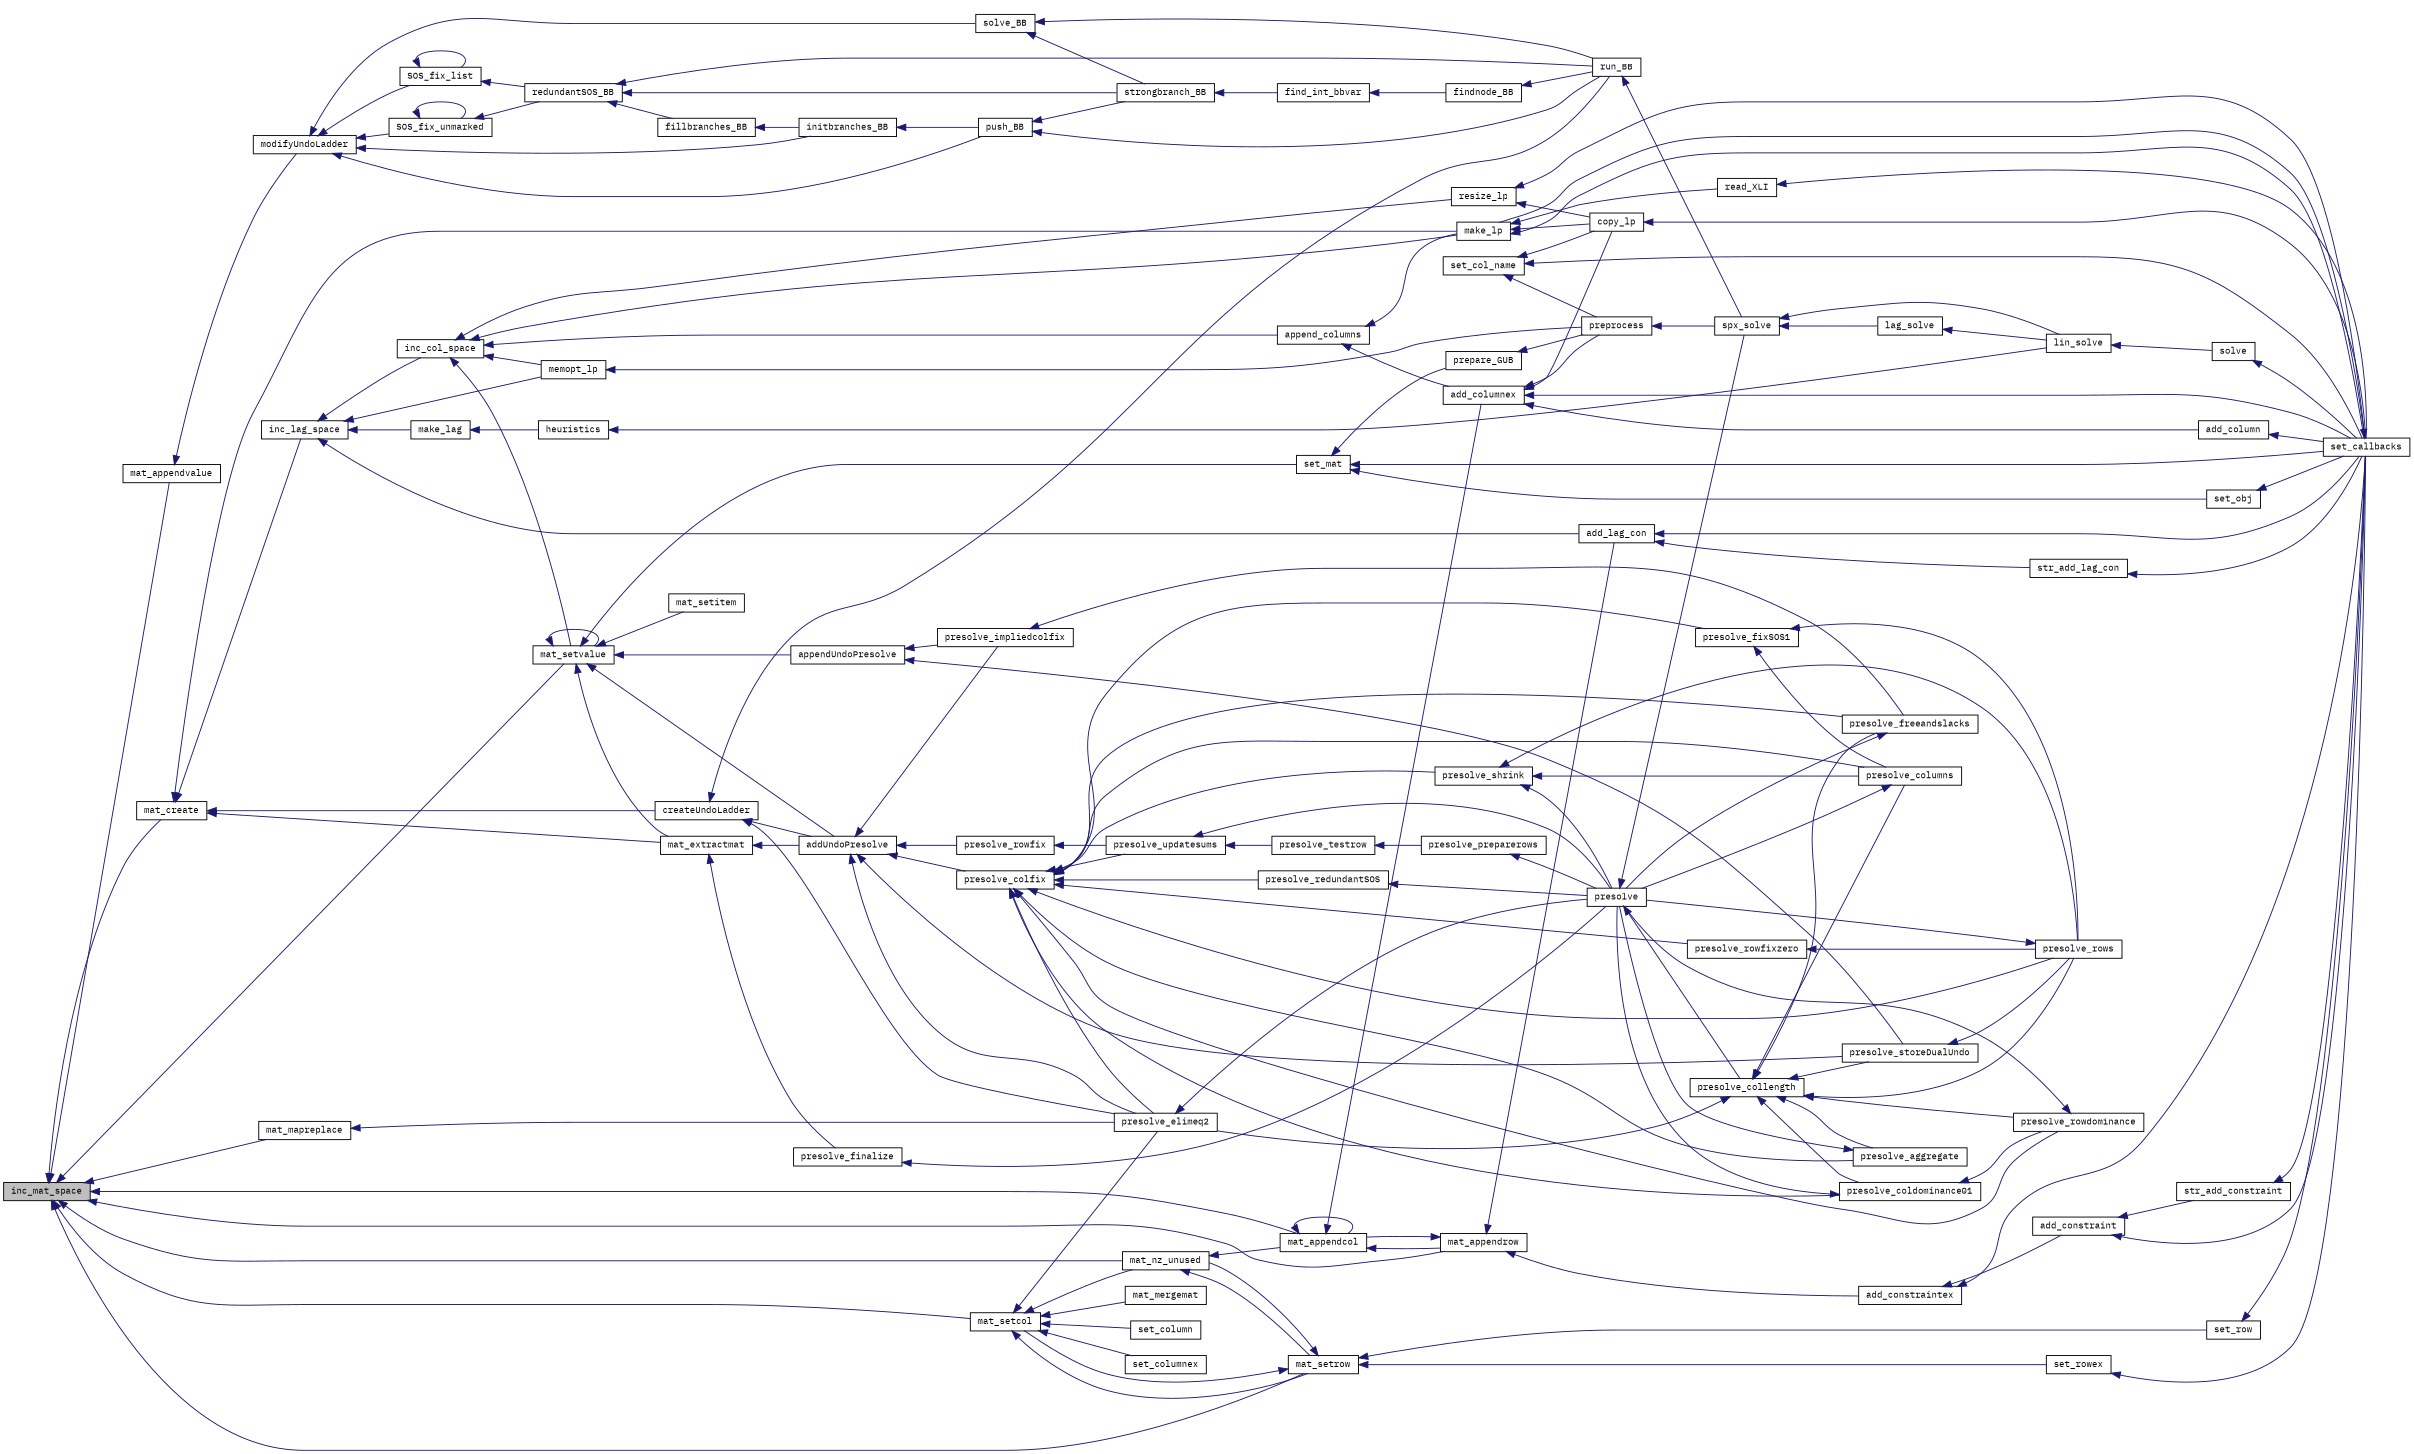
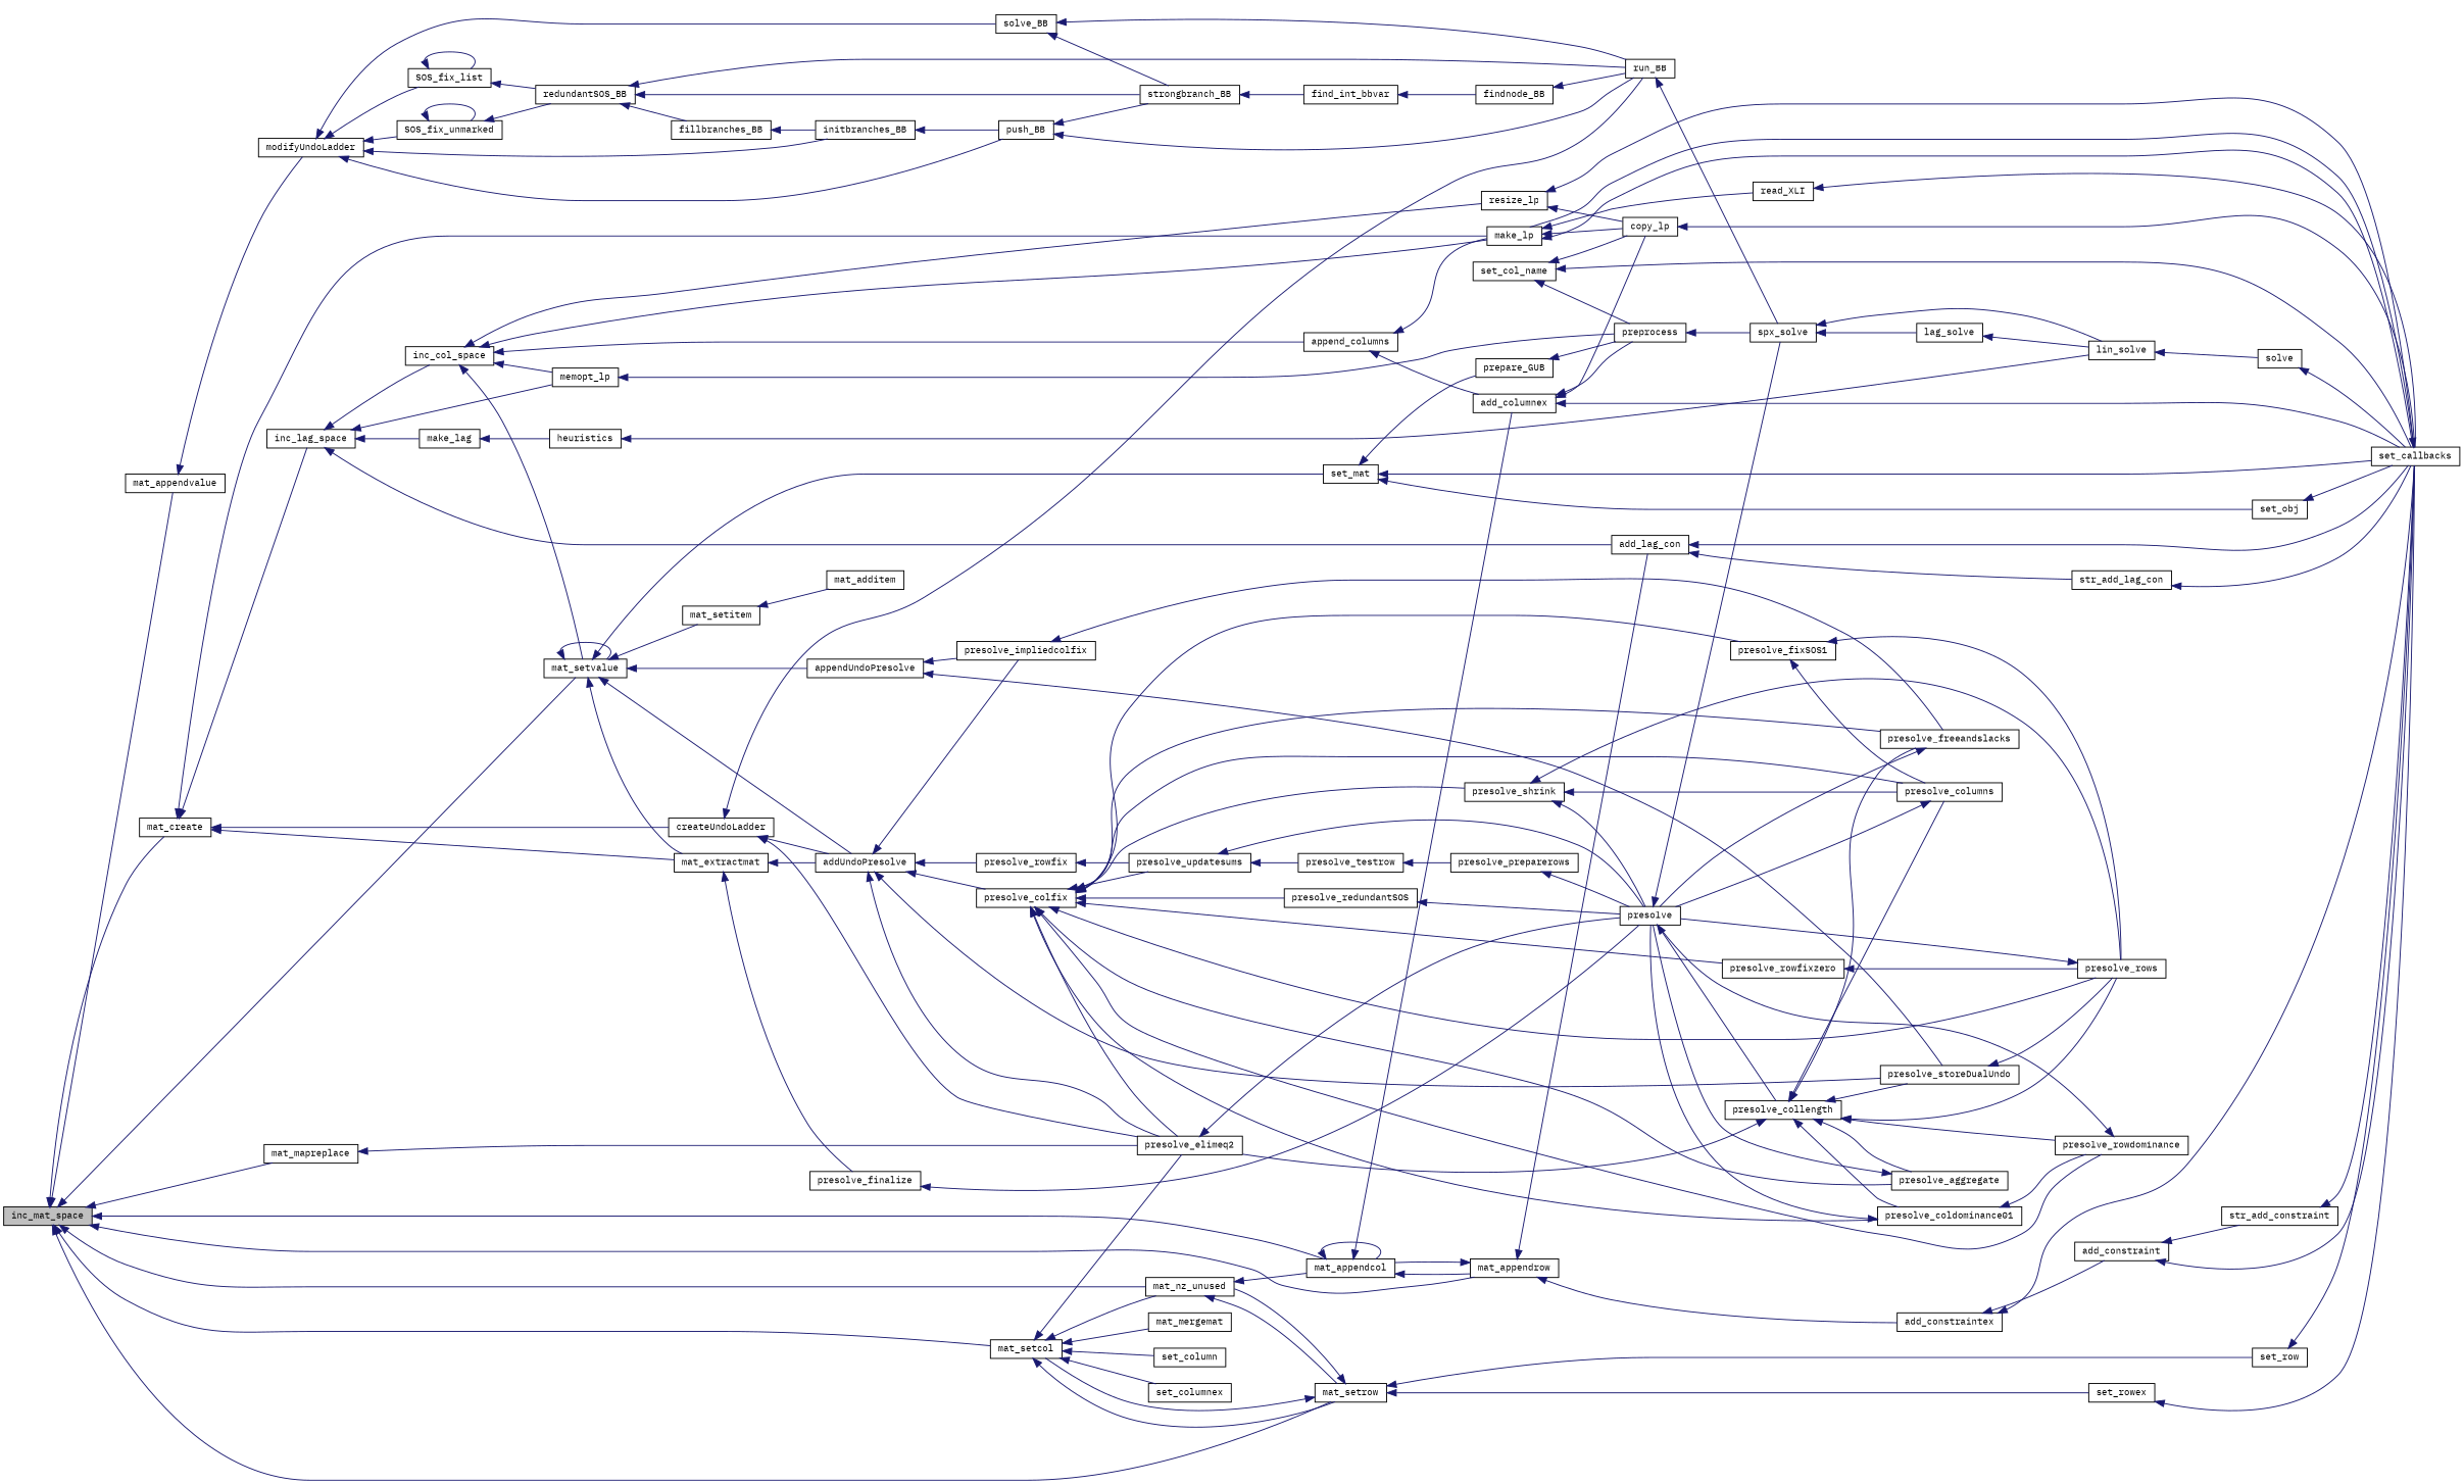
  digraph {
    fontname="IBM Plex Mono"
    rankdir=LR
    node [color=black fillcolor=white fontname="IBM Plex Mono" fontsize=10 shape=record style=filled]
    edge [color=midnightblue dir=back fontname="IBM Plex Mono" fontsize=10 labelfontname=Helvetica labelfontsize=10 style=solid]
    n1 [fillcolor=grey75 fontcolor=black height=0.2 label=inc_mat_space width=0.4]
    n2 [height=0.2 label=mat_create width=0.4]
    n3 [height=0.2 label=mat_setvalue width=0.4]
    n4 [height=0.2 label=mat_mapreplace width=0.4]
    n5 [height=0.2 label=mat_setcol width=0.4]
    n6 [height=0.2 label=mat_nz_unused width=0.4]
    n7 [height=0.2 label=mat_setrow width=0.4]
    n8 [height=0.2 label=mat_appendcol width=0.4]
    n9 [height=0.2 label=mat_appendrow width=0.4]
    n10 [height=0.2 label=mat_appendvalue width=0.4]
    n11 [height=0.2 label=make_lp width=0.4]
    n12 [height=0.2 label=inc_lag_space width=0.4]
    n13 [height=0.2 label=mat_extractmat width=0.4]
    n14 [height=0.2 label=createUndoLadder width=0.4]
    n15 [height=0.2 label=set_mat width=0.4]
    n16 [height=0.2 label=mat_setitem width=0.4]
    n17 [height=0.2 label=appendUndoPresolve width=0.4]
    n18 [height=0.2 label=addUndoPresolve width=0.4]
    n19 [height=0.2 label=presolve_elimeq2 width=0.4]
    n20 [height=0.2 label=set_column width=0.4]
    n21 [height=0.2 label=set_columnex width=0.4]
    n22 [height=0.2 label=mat_mergemat width=0.4]
    n23 [height=0.2 label=set_row width=0.4]
    n24 [height=0.2 label=set_rowex width=0.4]
    n25 [height=0.2 label=add_columnex width=0.4]
    n26 [height=0.2 label=add_lag_con width=0.4]
    n27 [height=0.2 label=add_constraintex width=0.4]
    n28 [height=0.2 label=modifyUndoLadder width=0.4]
    n29 [height=0.2 label=copy_lp width=0.4]
    n30 [height=0.2 label=set_callbacks width=0.4]
    n31 [height=0.2 label=read_XLI width=0.4]
    n32 [height=0.2 label=memopt_lp width=0.4]
    n33 [height=0.2 label=inc_col_space width=0.4]
    n34 [height=0.2 label=make_lag width=0.4]
    n35 [height=0.2 label=presolve_finalize width=0.4]
    n36 [height=0.2 label=run_BB width=0.4]
    n37 [height=0.2 label=preprocess width=0.4]
    n38 [height=0.2 label=resize_lp width=0.4]
    n39 [height=0.2 label=append_columns width=0.4]
    n40 [height=0.2 label=str_add_lag_con width=0.4]
    n41 [height=0.2 label=heuristics width=0.4]
    n42 [height=0.2 label=spx_solve width=0.4]
    n43 [height=0.2 label=lag_solve width=0.4]
    n44 [height=0.2 label=lin_solve width=0.4]
    n45 [height=0.2 label=solve width=0.4]
-   n46 [height=0.2 label=add_column width=0.4]
    n47 [height=0.2 label=set_col_name width=0.4]
    n48 [height=0.2 label=set_obj width=0.4]
    n49 [height=0.2 label=prepare_GUB width=0.4]
+   n50 [height=0.2 label=mat_additem width=0.4]
    n51 [height=0.2 label=presolve_storeDualUndo width=0.4]
    n52 [height=0.2 label=presolve_impliedcolfix width=0.4]
    n53 [height=0.2 label=presolve_rowfix width=0.4]
    n54 [height=0.2 label=presolve_colfix width=0.4]
    n55 [height=0.2 label=presolve width=0.4]
    n56 [height=0.2 label=presolve_collength width=0.4]
    n57 [height=0.2 label=presolve_rows width=0.4]
    n58 [height=0.2 label=presolve_rowdominance width=0.4]
    n59 [height=0.2 label=presolve_coldominance01 width=0.4]
    n60 [height=0.2 label=presolve_aggregate width=0.4]
    n61 [height=0.2 label=presolve_columns width=0.4]
    n62 [height=0.2 label=presolve_freeandslacks width=0.4]
    n63 [height=0.2 label=presolve_updatesums width=0.4]
    n64 [height=0.2 label=presolve_shrink width=0.4]
    n65 [height=0.2 label=presolve_redundantSOS width=0.4]
    n66 [height=0.2 label=presolve_fixSOS1 width=0.4]
    n67 [height=0.2 label=presolve_rowfixzero width=0.4]
    n68 [height=0.2 label=presolve_testrow width=0.4]
    n69 [height=0.2 label=presolve_preparerows width=0.4]
    n70 [height=0.2 label=add_constraint width=0.4]
    n71 [height=0.2 label=str_add_constraint width=0.4]
    n72 [height=0.2 label=push_BB width=0.4]
    n73 [height=0.2 label=initbranches_BB width=0.4]
    n74 [height=0.2 label=solve_BB width=0.4]
    n75 [height=0.2 label=SOS_fix_unmarked width=0.4]
    n76 [height=0.2 label=SOS_fix_list width=0.4]
    n77 [height=0.2 label=strongbranch_BB width=0.4]
    n78 [height=0.2 label=redundantSOS_BB width=0.4]
    n79 [height=0.2 label=find_int_bbvar width=0.4]
    n80 [height=0.2 label=findnode_BB width=0.4]
    n81 [height=0.2 label=fillbranches_BB width=0.4]
    n1 -> n2
    n1 -> n3
    n1 -> n4
    n1 -> n5
    n1 -> n6
    n1 -> n7
    n1 -> n8
    n1 -> n9
    n1 -> n10
    n2 -> n11
    n2 -> n12
    n2 -> n13
    n2 -> n14
    n3 -> n3
    n3 -> n13
    n3 -> n15
    n3 -> n16
    n3 -> n17
    n3 -> n18
    n4 -> n19
    n5 -> n6
    n5 -> n7
    n5 -> n19
    n5 -> n20
    n5 -> n21
    n5 -> n22
    n6 -> n7
    n6 -> n8
    n7 -> n5
    n7 -> n6
    n7 -> n23
    n7 -> n24
    n8 -> n8
    n8 -> n9
    n8 -> n25
    n9 -> n8
    n9 -> n26
    n9 -> n27
    n10 -> n28
    n11 -> n29
    n11 -> n30
    n11 -> n31
    n12 -> n26
    n12 -> n32
    n12 -> n33
    n12 -> n34
    n13 -> n18
    n13 -> n35
    n14 -> n18
    n14 -> n19
    n14 -> n36
    n15 -> n30
    n15 -> n48
    n15 -> n49
+   n16 -> n50
    n17 -> n51
    n17 -> n52
    n18 -> n19
    n18 -> n51
    n18 -> n52
    n18 -> n53
    n18 -> n54
    n19 -> n55
    n23 -> n30
    n24 -> n30
    n25 -> n29
    n25 -> n30
    n25 -> n37
-   n25 -> n46
    n26 -> n30
    n26 -> n40
    n27 -> n30
    n27 -> n70
    n28 -> n72
    n28 -> n73
    n28 -> n74
    n28 -> n75
    n28 -> n76
    n29 -> n30
    n30 -> n11
    n31 -> n30
    n32 -> n37
    n33 -> n3
    n33 -> n11
    n33 -> n32
    n33 -> n38
    n33 -> n39
    n34 -> n41
    n35 -> n55
    n36 -> n42
    n37 -> n42
    n38 -> n29
    n38 -> n30
    n39 -> n11
    n39 -> n25
    n40 -> n30
    n41 -> n44
    n42 -> n43
    n42 -> n44
    n43 -> n44
    n44 -> n45
    n45 -> n30
-   n46 -> n30
    n47 -> n29
    n47 -> n30
    n47 -> n37
    n48 -> n30
    n49 -> n37
    n51 -> n57
    n52 -> n62
    n53 -> n63
    n54 -> n19
    n54 -> n57
    n54 -> n58
    n54 -> n59
    n54 -> n60
    n54 -> n61
    n54 -> n62
    n54 -> n63
    n54 -> n64
    n54 -> n65
    n54 -> n66
    n54 -> n67
    n55 -> n42
    n55 -> n56
    n56 -> n19
    n56 -> n51
    n56 -> n57
    n56 -> n58
    n56 -> n59
    n56 -> n60
    n56 -> n61
    n56 -> n62
    n57 -> n55
    n58 -> n55
    n59 -> n55
    n59 -> n58
    n60 -> n55
    n61 -> n55
    n62 -> n55
    n63 -> n55
    n63 -> n68
    n64 -> n55
    n64 -> n57
    n64 -> n61
    n65 -> n55
    n66 -> n57
    n66 -> n61
    n67 -> n57
    n68 -> n69
    n69 -> n55
    n70 -> n30
    n70 -> n71
    n71 -> n30
    n72 -> n36
    n72 -> n77
    n73 -> n72
    n74 -> n36
    n74 -> n77
    n75 -> n75
    n75 -> n78
    n76 -> n76
    n76 -> n78
    n77 -> n79
    n78 -> n36
    n78 -> n77
    n78 -> n81
    n79 -> n80
    n80 -> n36
    n81 -> n73
  }
